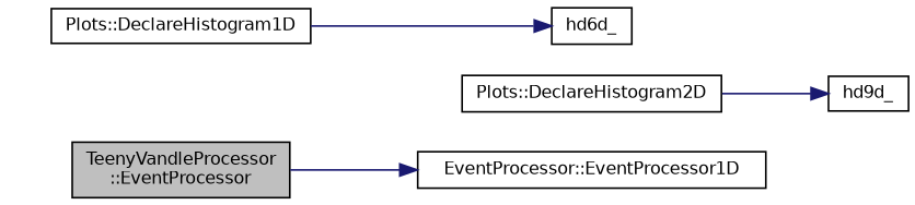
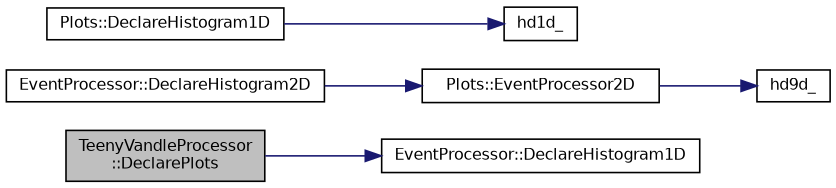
  digraph {
    rankdir=LR
    node [color=black fillcolor=white fontname=Helvetica fontsize=10 shape=record style=filled]
    edge [color=midnightblue fontname=Helvetica fontsize=10 labelfontname=Helvetica labelfontsize=10 style=solid]
-   n1 [fillcolor=grey75 fontcolor=black height=0.2 label="TeenyVandleProcessor\l::EventProcessor" width=0.4]
-   n2 [height=0.2 label="EventProcessor::EventProcessor1D" width=0.4]
-   n4 [height=0.2 label="Plots::DeclareHistogram2D" width=0.4]
+   n1 [fillcolor=grey75 fontcolor=black height=0.2 label="TeenyVandleProcessor\l::DeclarePlots" width=0.4]
+   n2 [height=0.2 label="EventProcessor::DeclareHistogram1D" width=0.4]
+   n3 [height=0.2 label="EventProcessor::DeclareHistogram2D" width=0.4]
+   n4 [height=0.2 label="Plots::EventProcessor2D" width=0.4]
    n5 [height=0.2 label="Plots::DeclareHistogram1D" width=0.4]
-   n6 [height=0.2 label=hd6d_ width=0.4]
+   n6 [height=0.2 label=hd1d_ width=0.4]
    n7 [height=0.2 label=hd9d_ width=0.4]
    n1 -> n2
+   n3 -> n4
    n4 -> n7
    n5 -> n6
  }
